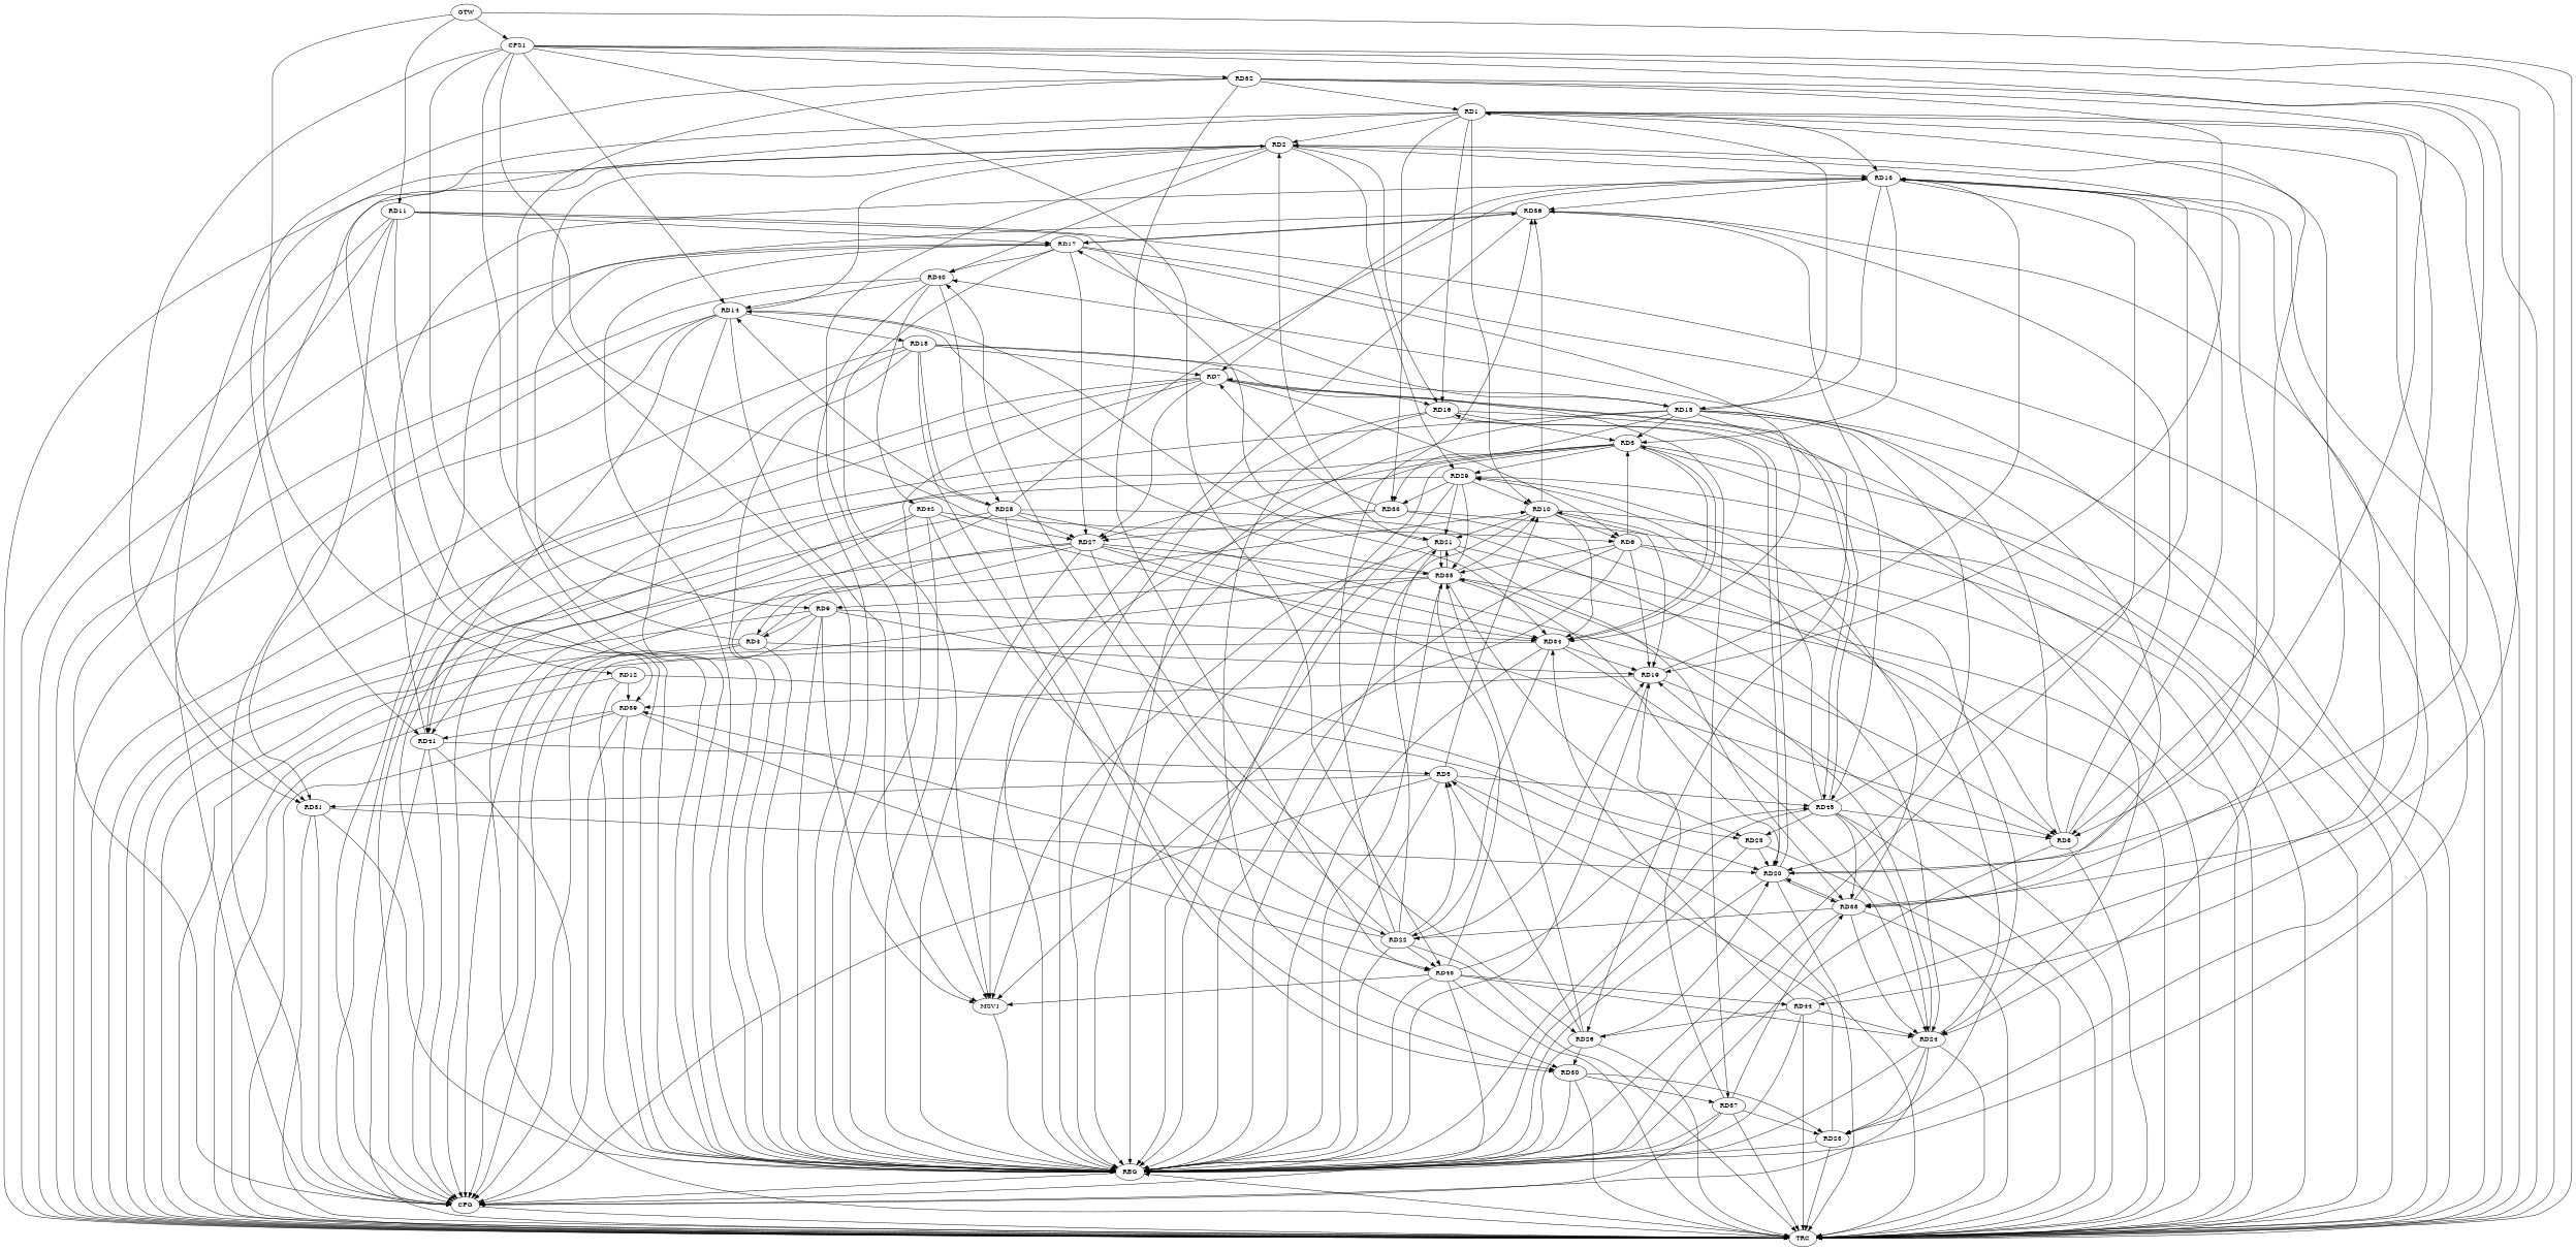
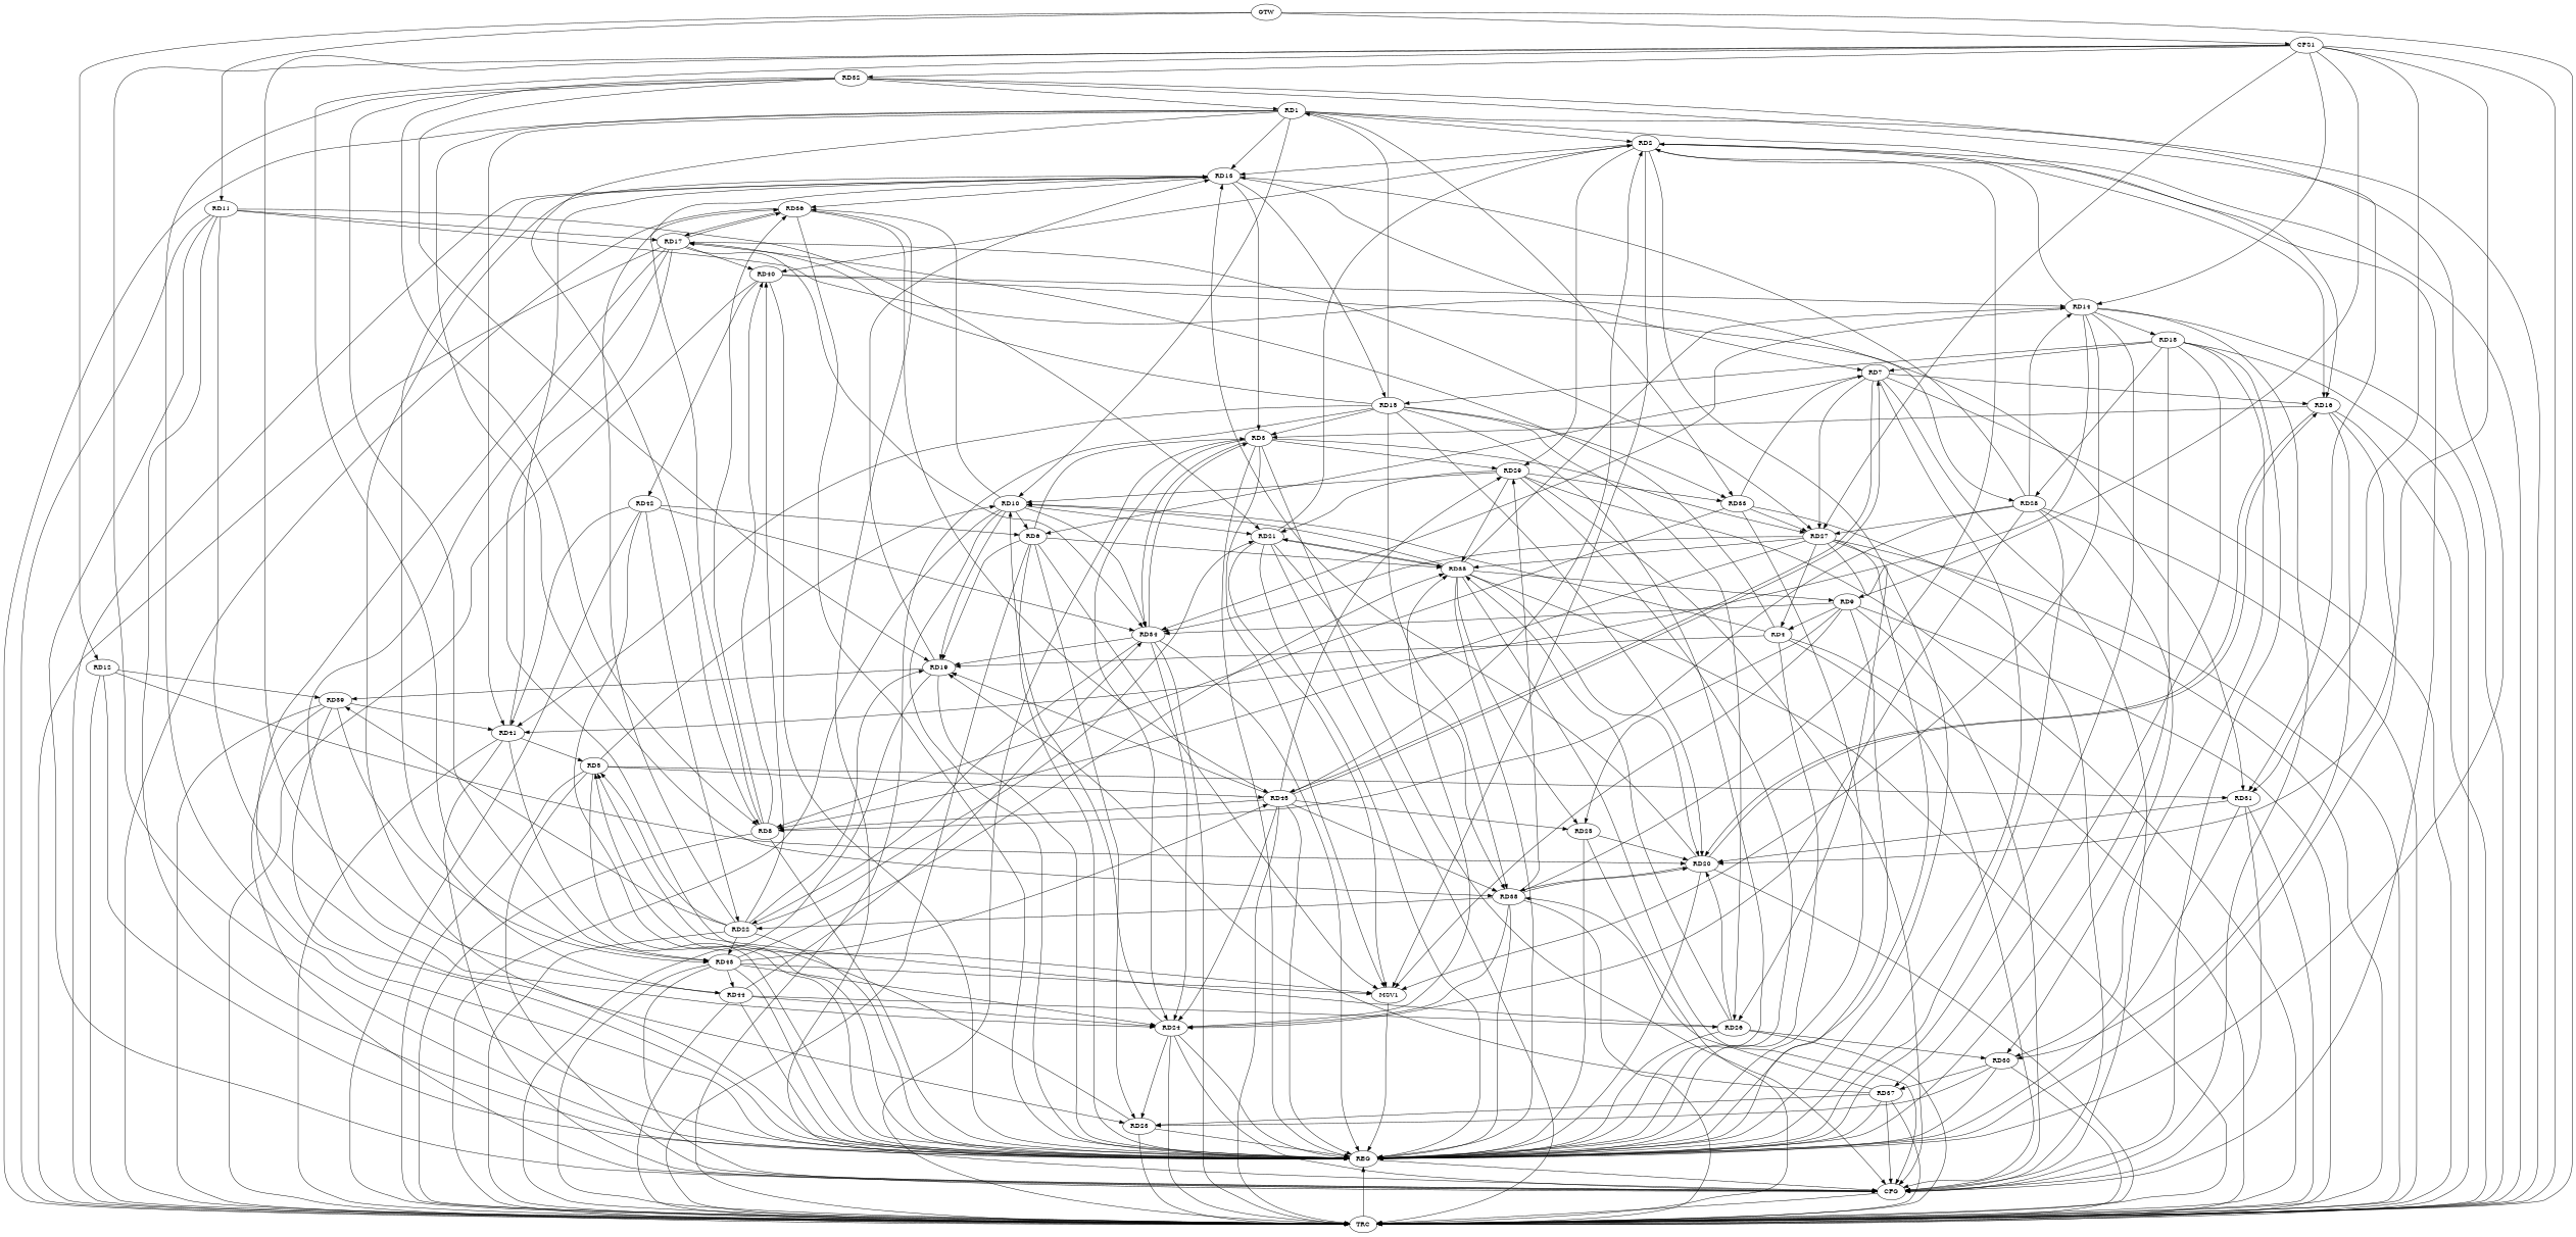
  strict digraph {
    n1 [label=RD1]
    n2 [label=RD2]
    n3 [label=RD8]
    n4 [label=RD10]
    n5 [label=RD13]
    n6 [label=RD16]
    n7 [label=RD33]
    n8 [label=RD38]
    n9 [label=RD39]
    n10 [label=RD41]
    n11 [label=REG]
    n12 [label=TRC]
    n13 [label=RD29]
    n14 [label=RD40]
    n15 [label=CFG]
    n16 [label=MSV1]
    n17 [label=RD36]
    n18 [label=RD34]
    n19 [label=RD19]
    n20 [label=RD6]
    n21 [label=RD21]
    n22 [label=RD3]
    n23 [label=RD7]
    n24 [label=RD15]
    n25 [label=RD20]
    n26 [label=RD30]
    n27 [label=RD27]
    n28 [label=RD24]
    n29 [label=RD22]
    n30 [label=RD43]
    n31 [label=RD5]
    n32 [label=RD35]
    n33 [label=RD14]
    n34 [label=RD28]
    n35 [label=RD42]
    n36 [label=RD23]
    n37 [label=RD4]
    n38 [label=RD26]
    n39 [label=RD17]
    n40 [label=RD31]
    n41 [label=RD45]
    n42 [label=RD25]
    n43 [label=RD9]
    n44 [label=RD11]
    n45 [label=RD12]
    n46 [label=RD18]
    n47 [label=RD37]
    n48 [label=RD44]
    n49 [label=RD32]
    n50 [label=CPS1]
    n51 [label=GTW]
    n1 -> n2
    n1 -> n3
    n1 -> n4
    n1 -> n5
    n1 -> n6
    n1 -> n7
    n1 -> n8
-   n1 -> n9
    n1 -> n10
    n1 -> n11
    n1 -> n12
    n2 -> n5
    n2 -> n6
    n2 -> n11
    n2 -> n12
    n2 -> n13
    n2 -> n14
    n2 -> n15
    n2 -> n16
    n3 -> n5
    n3 -> n11
    n3 -> n12
    n3 -> n14
    n3 -> n17
    n4 -> n11
    n4 -> n12
    n4 -> n17
    n4 -> n18
    n4 -> n19
    n4 -> n20
    n4 -> n21
    n5 -> n11
    n5 -> n12
    n5 -> n17
    n5 -> n22
    n5 -> n23
    n5 -> n24
    n6 -> n11
    n6 -> n12
    n6 -> n22
    n6 -> n25
    n6 -> n26
    n7 -> n3
    n7 -> n11
    n7 -> n12
    n7 -> n23
    n7 -> n27
    n8 -> n2
    n8 -> n11
    n8 -> n12
    n8 -> n13
    n8 -> n25
    n8 -> n28
    n8 -> n29
    n9 -> n10
    n9 -> n11
    n9 -> n12
    n9 -> n15
    n9 -> n30
    n10 -> n5
    n10 -> n11
    n10 -> n12
    n10 -> n15
    n10 -> n31
    n11 -> n15
    n12 -> n11
    n13 -> n4
    n13 -> n7
    n13 -> n11
    n13 -> n12
    n13 -> n15
    n13 -> n21
    n13 -> n32
    n14 -> n11
    n14 -> n12
    n14 -> n33
    n14 -> n34
    n14 -> n35
    n15 -> n12
    n16 -> n11
    n17 -> n11
    n17 -> n12
    n17 -> n15
    n17 -> n39
    n17 -> n41
    n18 -> n11
    n18 -> n12
    n18 -> n19
    n18 -> n22
    n18 -> n28
    n18 -> n29
    n19 -> n5
    n19 -> n9
    n19 -> n11
    n19 -> n12
    n20 -> n11
    n20 -> n12
    n20 -> n16
    n20 -> n19
    n20 -> n22
    n20 -> n32
    n20 -> n36
    n21 -> n2
    n21 -> n8
    n21 -> n11
    n21 -> n12
    n21 -> n16
    n21 -> n32
    n22 -> n11
    n22 -> n12
    n22 -> n13
    n22 -> n15
    n22 -> n16
    n22 -> n18
    n22 -> n27
    n22 -> n28
    n23 -> n6
    n23 -> n11
    n23 -> n12
    n23 -> n15
    n23 -> n20
    n23 -> n27
    n23 -> n41
    n24 -> n1
    n24 -> n7
    n24 -> n8
    n24 -> n10
    n24 -> n11
    n24 -> n12
    n24 -> n22
    n24 -> n25
    n24 -> n38
    n24 -> n39
    n25 -> n5
    n25 -> n6
    n25 -> n8
    n25 -> n11
    n25 -> n12
    n26 -> n11
    n26 -> n12
    n26 -> n36
    n26 -> n47
    n27 -> n3
    n27 -> n11
    n27 -> n12
    n27 -> n15
    n27 -> n18
    n27 -> n32
    n27 -> n37
    n27 -> n38
    n28 -> n4
    n28 -> n11
    n28 -> n12
    n28 -> n15
    n28 -> n32
    n28 -> n36
    n29 -> n9
    n29 -> n11
    n29 -> n12
    n29 -> n14
    n29 -> n17
    n29 -> n19
    n29 -> n21
    n29 -> n30
    n29 -> n31
    n30 -> n11
    n30 -> n12
    n30 -> n15
    n30 -> n16
    n30 -> n28
    n30 -> n32
    n30 -> n41
    n30 -> n48
    n31 -> n4
    n31 -> n11
    n31 -> n12
    n31 -> n15
    n31 -> n40
    n31 -> n41
    n32 -> n4
    n32 -> n11
    n32 -> n12
    n32 -> n15
    n32 -> n21
    n32 -> n25
    n32 -> n33
    n32 -> n42
    n32 -> n43
    n33 -> n2
    n33 -> n10
    n33 -> n11
    n33 -> n12
    n33 -> n15
    n33 -> n16
    n33 -> n18
    n33 -> n46
    n34 -> n3
    n34 -> n5
    n34 -> n11
    n34 -> n12
    n34 -> n26
    n34 -> n27
    n34 -> n28
    n34 -> n33
    n35 -> n10
    n35 -> n11
    n35 -> n12
    n35 -> n18
    n35 -> n20
    n35 -> n29
    n36 -> n11
    n36 -> n12
    n36 -> n31
    n37 -> n4
    n37 -> n11
    n37 -> n12
    n37 -> n15
    n37 -> n19
    n37 -> n39
    n38 -> n11
    n38 -> n12
    n38 -> n25
    n38 -> n26
    n38 -> n31
    n38 -> n32
    n39 -> n11
    n39 -> n12
    n39 -> n14
    n39 -> n16
    n39 -> n17
    n39 -> n18
    n39 -> n27
    n39 -> n28
    n40 -> n11
    n40 -> n12
    n40 -> n15
    n40 -> n25
    n41 -> n2
    n41 -> n3
    n41 -> n8
    n41 -> n11
    n41 -> n12
    n41 -> n13
    n41 -> n19
    n41 -> n23
    n41 -> n28
    n41 -> n42
    n42 -> n11
    n42 -> n12
    n42 -> n25
    n43 -> n11
    n43 -> n12
    n43 -> n15
    n43 -> n16
    n43 -> n18
    n43 -> n37
    n43 -> n42
    n44 -> n11
    n44 -> n12
    n44 -> n15
    n44 -> n21
    n44 -> n36
    n44 -> n39
    n44 -> n40
    n45 -> n9
    n45 -> n11
    n45 -> n12
    n45 -> n25
    n46 -> n11
    n46 -> n12
    n46 -> n15
    n46 -> n23
    n46 -> n24
    n46 -> n26
    n46 -> n34
    n46 -> n47
    n47 -> n8
    n47 -> n11
    n47 -> n12
    n47 -> n15
    n47 -> n19
    n47 -> n36
    n48 -> n5
    n48 -> n11
    n48 -> n12
    n48 -> n18
    n48 -> n28
    n48 -> n38
    n49 -> n1
    n49 -> n3
    n49 -> n11
    n49 -> n12
    n49 -> n19
    n49 -> n30
    n49 -> n40
    n50 -> n11
    n50 -> n12
    n50 -> n25
    n50 -> n27
    n50 -> n30
    n50 -> n33
    n50 -> n40
    n50 -> n43
    n50 -> n48
    n50 -> n49
    n51 -> n12
    n51 -> n44
    n51 -> n45
    n51 -> n50
  }
